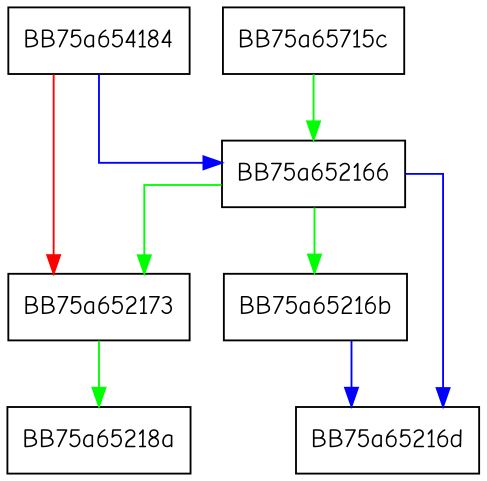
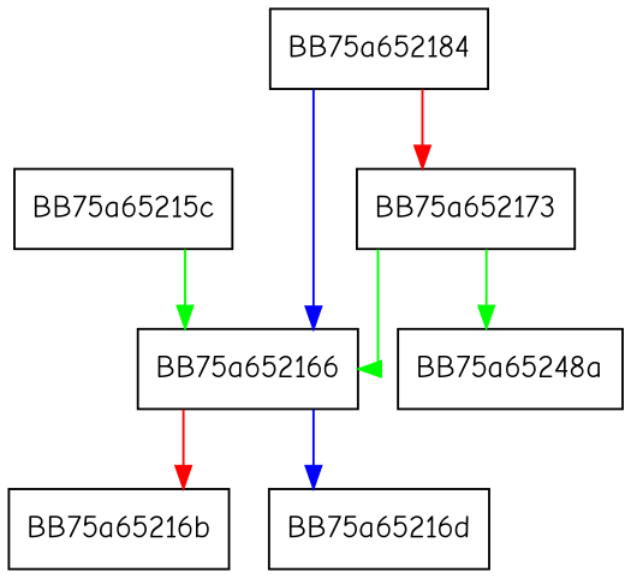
  digraph {
    fontname="Comic Neue"
    splines=ortho
    node [fontname="Comic Neue" shape=box]
    edge [color=green fontname="Comic Neue"]
-   BB75a65215c [label=BB75a65715c]
+   BB75a65215c
    BB75a652166
    BB75a652173
    BB75a65216b
    BB75a65216d
-   BB75a65218a
-   BB75a652184 [label=BB75a654184]
+   BB75a65218a [label=BB75a65248a]
+   BB75a652184
    BB75a65215c -> BB75a652166
-   BB75a652166 -> BB75a652173
-   BB75a652166 -> BB75a65216b
+   BB75a652173 -> BB75a652166
+   BB75a652166 -> BB75a65216b [color=red]
    BB75a652166 -> BB75a65216d [color=blue]
    BB75a652173 -> BB75a65218a
-   BB75a65216b -> BB75a65216d [color=blue]
    BB75a652184 -> BB75a652166 [color=blue]
    BB75a652184 -> BB75a652173 [color=red]
  }
